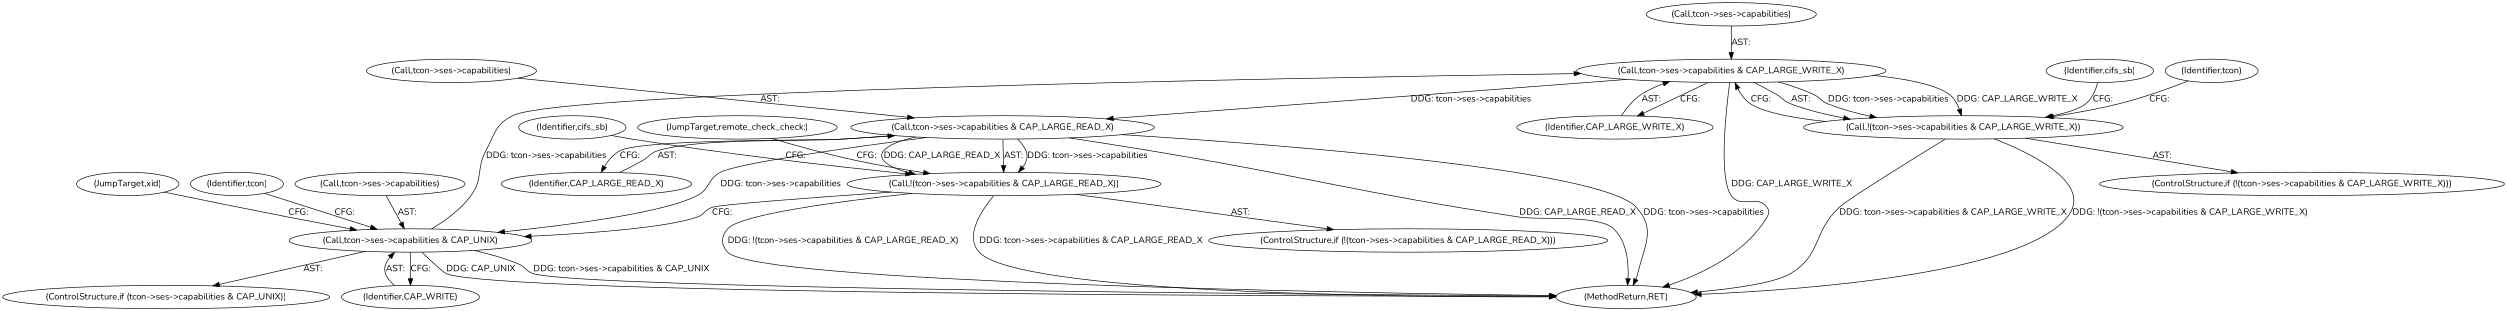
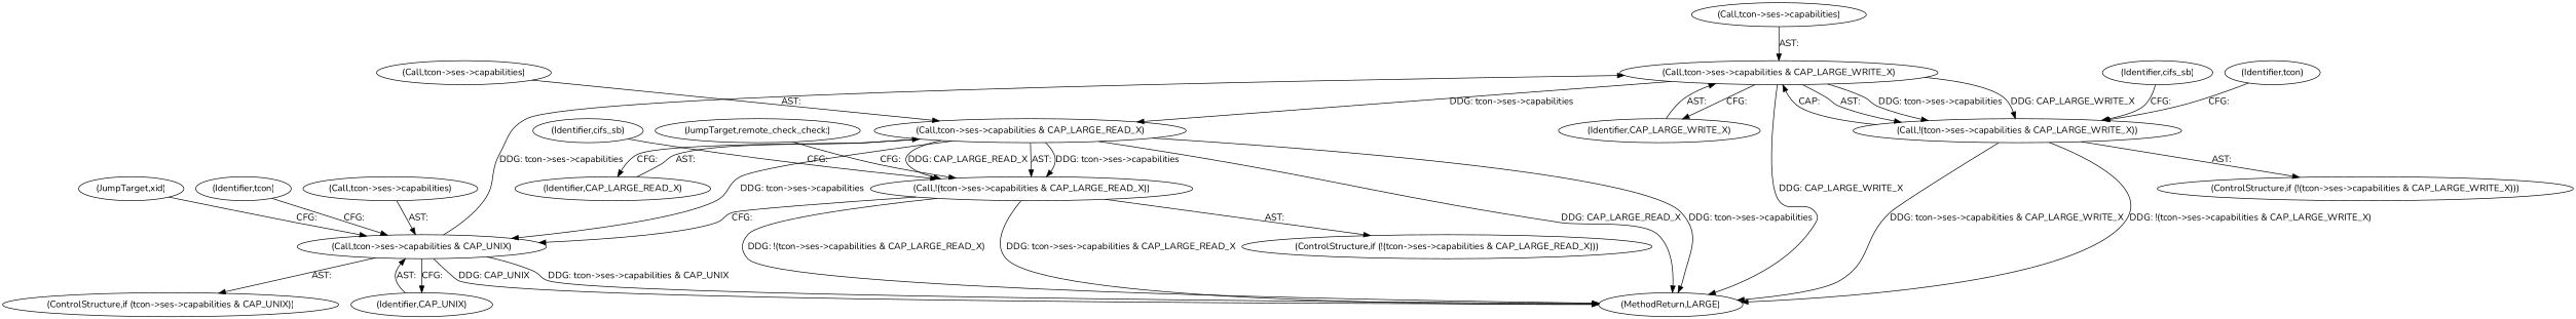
  digraph {
    fontname=Nunito
    node [fontname=Nunito]
    edge [fontname=Nunito]
    n1 [label="(Call,tcon->ses->capabilities & CAP_LARGE_WRITE_X)"]
    n2 [label="(Call,tcon->ses->capabilities & CAP_LARGE_READ_X)"]
    n3 [label="(Call,!(tcon->ses->capabilities & CAP_LARGE_WRITE_X))"]
-   n4 [label="(MethodReturn,RET)"]
+   n4 [label="(MethodReturn,LARGE)"]
    n5 [label="(Identifier,CAP_LARGE_WRITE_X)"]
    n6 [label="(Call,tcon->ses->capabilities & CAP_UNIX)"]
    n7 [label="(Call,!(tcon->ses->capabilities & CAP_LARGE_READ_X))"]
    n8 [label="(Identifier,CAP_LARGE_READ_X)"]
    n9 [label="(ControlStructure,if (!(tcon->ses->capabilities & CAP_LARGE_WRITE_X)))"]
-   n10 [label="(Identifier,CAP_WRITE)"]
+   n10 [label="(Identifier,CAP_UNIX)"]
    n11 [label="(ControlStructure,if (tcon->ses->capabilities & CAP_UNIX))"]
    n12 [label="(ControlStructure,if (!(tcon->ses->capabilities & CAP_LARGE_READ_X)))"]
    n13 [label="(JumpTarget,xid)"]
    n14 [label="(Identifier,cifs_sb)"]
    n15 [label="(Identifier,cifs_sb)"]
    n16 [label="(Identifier,tcon)"]
    n17 [label="(Call,tcon->ses->capabilities)"]
    n18 [label="(Identifier,tcon)"]
    n19 [label="(JumpTarget,remote_check_check:)"]
    n20 [label="(Call,tcon->ses->capabilities)"]
    n21 [label="(Call,tcon->ses->capabilities)"]
    n1 -> n2 [label="DDG: tcon->ses->capabilities"]
    n1 -> n3 [label="AST: "]
    n1 -> n3 [label="DDG: tcon->ses->capabilities"]
    n1 -> n3 [label="DDG: CAP_LARGE_WRITE_X"]
    n1 -> n4 [label="DDG: CAP_LARGE_WRITE_X"]
    n1 -> n5 [label="CFG: "]
    n2 -> n4 [label="DDG: CAP_LARGE_READ_X"]
    n2 -> n4 [label="DDG: tcon->ses->capabilities"]
    n2 -> n6 [label="DDG: tcon->ses->capabilities"]
    n2 -> n7 [label="AST: "]
    n2 -> n7 [label="DDG: tcon->ses->capabilities"]
    n2 -> n7 [label="DDG: CAP_LARGE_READ_X"]
    n2 -> n8 [label="CFG: "]
-   n3 -> n1 [label="CFG: "]
+   n3 -> n1 [label="CAP: "]
    n3 -> n4 [label="DDG: tcon->ses->capabilities & CAP_LARGE_WRITE_X"]
    n3 -> n4 [label="DDG: !(tcon->ses->capabilities & CAP_LARGE_WRITE_X)"]
    n3 -> n9 [label="AST: "]
    n5 -> n1 [label="AST: "]
    n6 -> n1 [label="DDG: tcon->ses->capabilities"]
    n6 -> n4 [label="DDG: tcon->ses->capabilities & CAP_UNIX"]
    n6 -> n4 [label="DDG: CAP_UNIX"]
    n6 -> n10 [label="CFG: "]
    n6 -> n11 [label="AST: "]
    n7 -> n4 [label="DDG: !(tcon->ses->capabilities & CAP_LARGE_READ_X)"]
    n7 -> n4 [label="DDG: tcon->ses->capabilities & CAP_LARGE_READ_X"]
    n7 -> n6 [label="CFG: "]
    n7 -> n12 [label="AST: "]
    n8 -> n2 [label="AST: "]
    n10 -> n6 [label="AST: "]
    n13 -> n6 [label="CFG: "]
    n14 -> n3 [label="CFG: "]
    n15 -> n7 [label="CFG: "]
    n16 -> n6 [label="CFG: "]
    n17 -> n1 [label="AST: "]
    n18 -> n3 [label="CFG: "]
    n19 -> n7 [label="CFG: "]
    n20 -> n2 [label="AST: "]
    n21 -> n6 [label="AST: "]
  }
